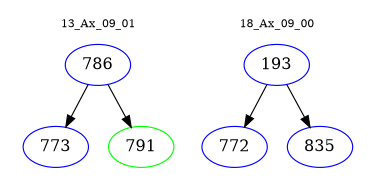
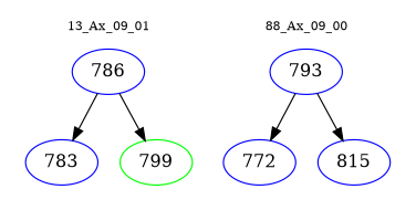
  digraph {
    node [color=blue]
    edge [color=black]
    n1 [label=786]
-   n2 [label=773]
-   n3 [color=green label=791]
-   n4 [label=193]
+   n2 [label=783]
+   n3 [color=green label=799]
+   n4 [label=793]
    n5 [label=772]
-   n6 [label=835]
+   n6 [label=815]
    subgraph cluster_1 {
      color=white
      fontsize=10
      label="13_Ax_09_01"
      n1
      n2
      n3
    }
    subgraph cluster_2 {
      color=white
      fontsize=10
-     label="18_Ax_09_00"
+     label="88_Ax_09_00"
      n4
      n5
      n6
    }
    n1 -> n2
    n1 -> n3
    n4 -> n5
    n4 -> n6
  }
